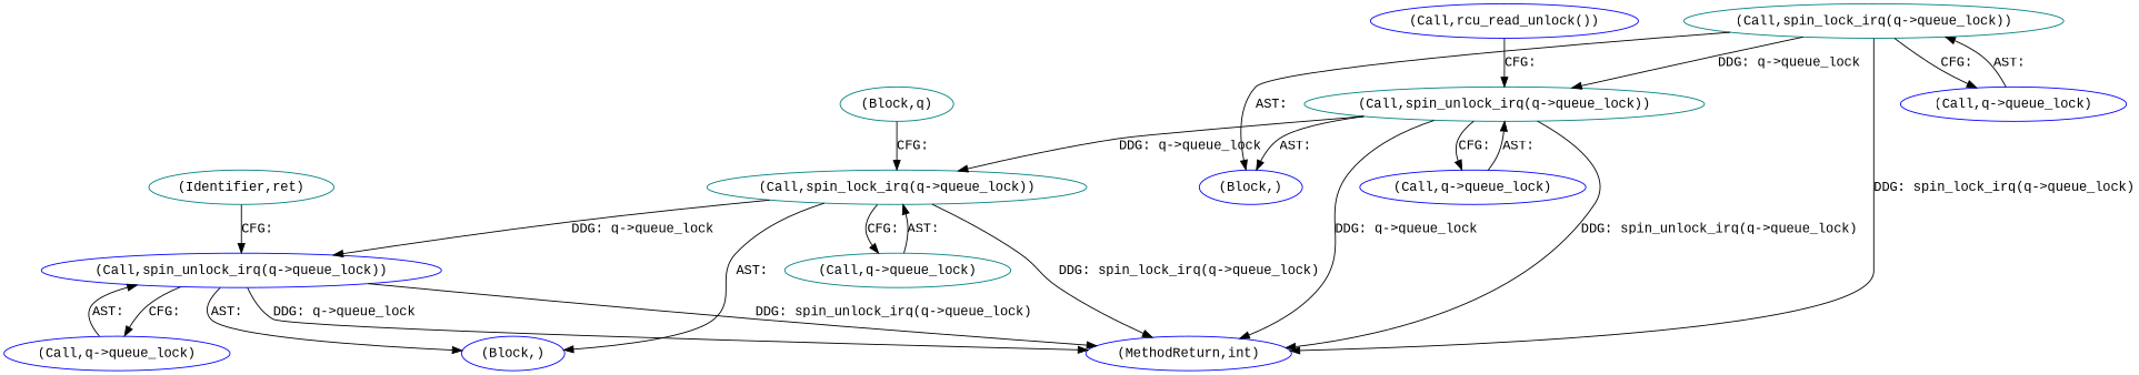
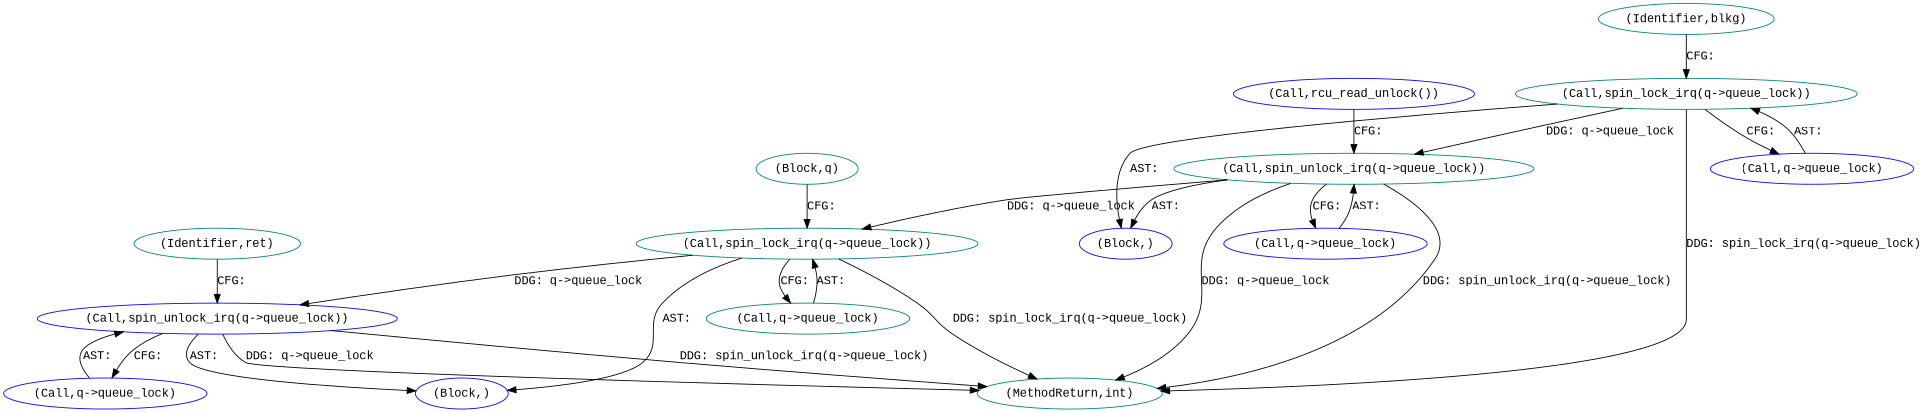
  digraph {
    fontname="Liberation Mono"
    node [color=blue fontname="Liberation Mono"]
    edge [fontname="Liberation Mono"]
    n1 [label="(Call,spin_unlock_irq(q->queue_lock))"]
    n2 [label="(Block,)"]
    n3 [label="(Call,q->queue_lock)"]
-   n4 [label="(MethodReturn,int)"]
+   n4 [color=teal label="(MethodReturn,int)"]
    n5 [color=teal label="(Call,spin_lock_irq(q->queue_lock))"]
    n6 [color=teal label="(Call,q->queue_lock)"]
    n7 [color=teal label="(Call,spin_unlock_irq(q->queue_lock))"]
    n8 [label="(Block,)"]
    n9 [label="(Call,q->queue_lock)"]
    n10 [color=teal label="(Call,spin_lock_irq(q->queue_lock))"]
    n11 [label="(Call,q->queue_lock)"]
+   n12 [color=teal label="(Identifier,blkg)"]
    n13 [color=teal label="(Block,q)"]
    n14 [label="(Call,rcu_read_unlock())"]
    n15 [color=teal label="(Identifier,ret)"]
    n1 -> n2 [label="AST: "]
    n1 -> n3 [label="CFG: "]
    n1 -> n4 [label="DDG: q->queue_lock"]
    n1 -> n4 [label="DDG: spin_unlock_irq(q->queue_lock)"]
    n3 -> n1 [label="AST: "]
    n5 -> n1 [label="DDG: q->queue_lock"]
    n5 -> n2 [label="AST: "]
    n5 -> n4 [label="DDG: spin_lock_irq(q->queue_lock)"]
    n5 -> n6 [label="CFG: "]
    n6 -> n5 [label="AST: "]
    n7 -> n4 [label="DDG: q->queue_lock"]
    n7 -> n4 [label="DDG: spin_unlock_irq(q->queue_lock)"]
    n7 -> n5 [label="DDG: q->queue_lock"]
    n7 -> n8 [label="AST: "]
    n7 -> n9 [label="CFG: "]
    n9 -> n7 [label="AST: "]
    n10 -> n4 [label="DDG: spin_lock_irq(q->queue_lock)"]
    n10 -> n7 [label="DDG: q->queue_lock"]
    n10 -> n8 [label="AST: "]
    n10 -> n11 [label="CFG: "]
    n11 -> n10 [label="AST: "]
+   n12 -> n10 [label="CFG: "]
    n13 -> n5 [label="CFG: "]
    n14 -> n7 [label="CFG: "]
    n15 -> n1 [label="CFG: "]
  }
